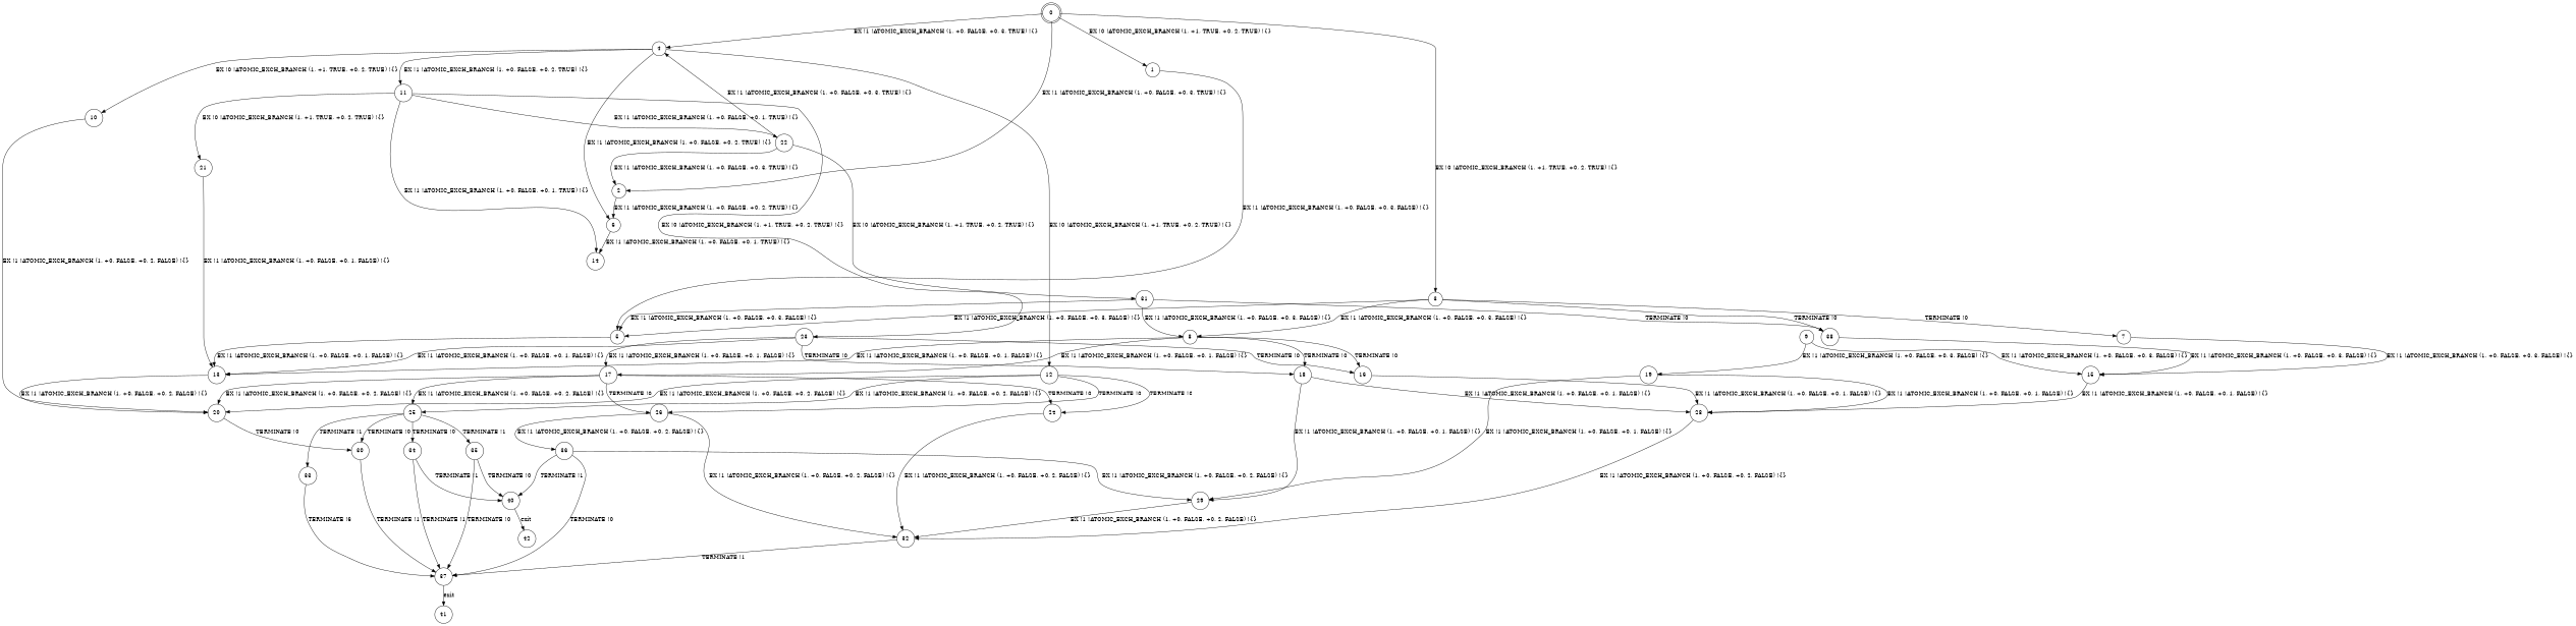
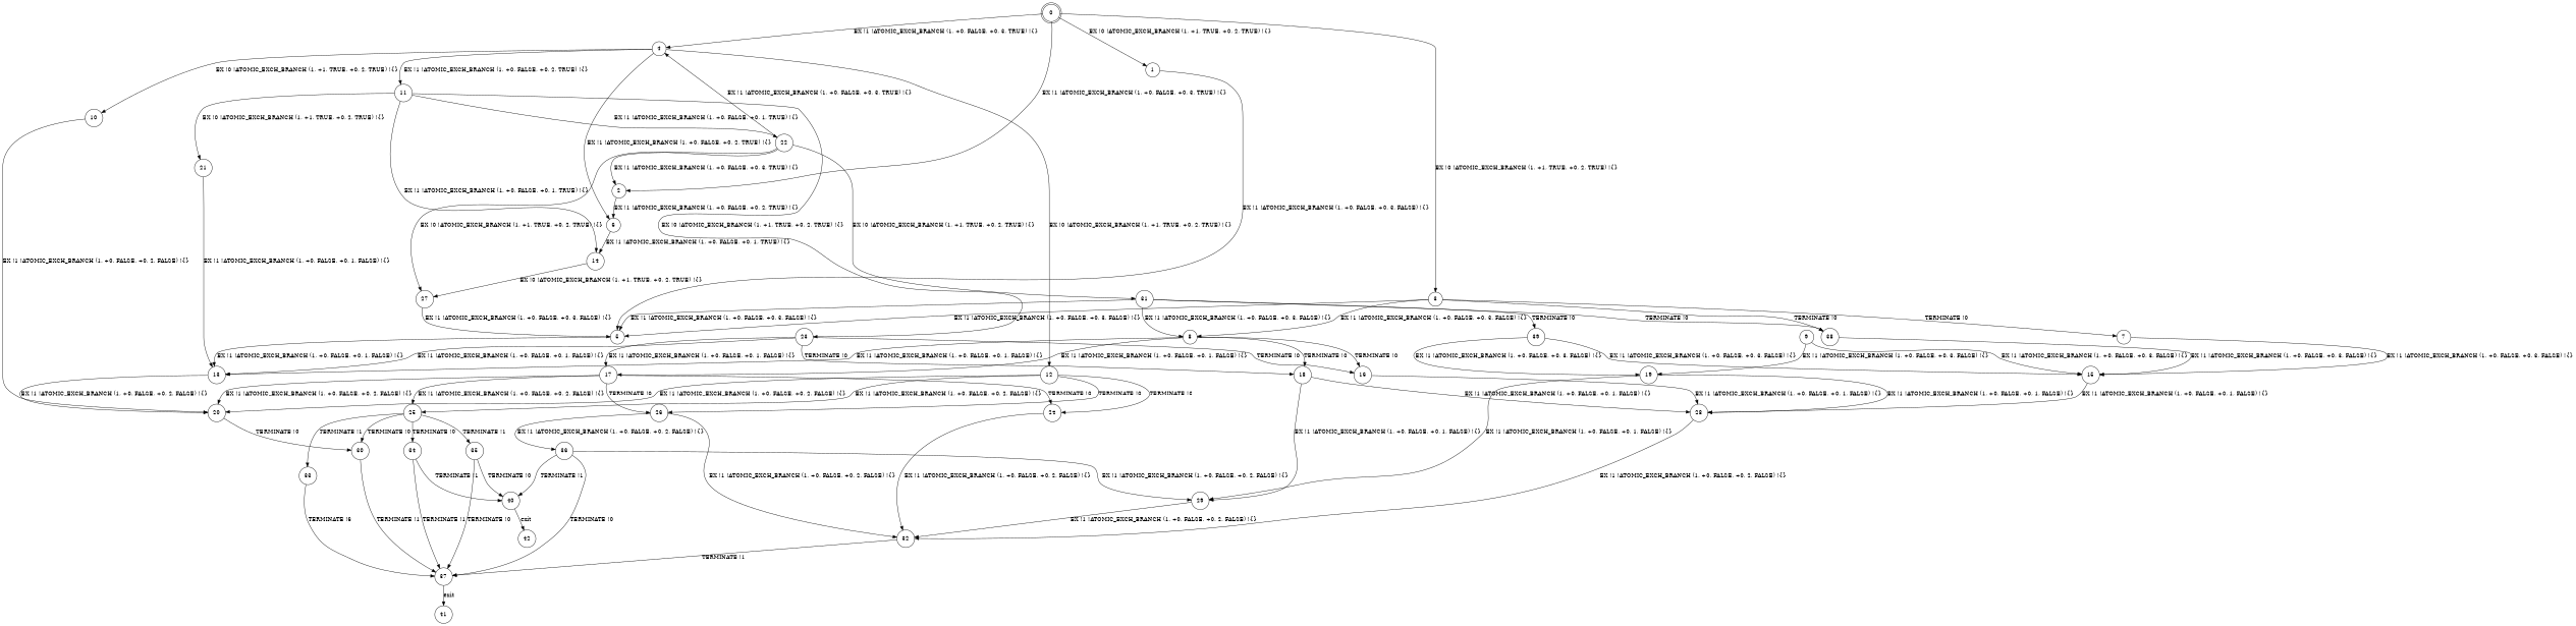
  digraph {
    node [shape=circle]
    0 [peripheries=2]
    1
    2
    3
    4
    5
    6
    7
    8
    38
    10
    11
    12
    13
    14
    15
    16
    17
    18
    9
    19
    20
    21
    22
    23
    24
    25
    26
+   27
    28
    29
    30
    31
    32
    33
    34
    35
    36
    37
+   39
    40
    41
    42
    0 -> 1 [label="EX !0 !ATOMIC_EXCH_BRANCH (1, +1, TRUE, +0, 2, TRUE) !{}"]
    0 -> 2 [label="EX !1 !ATOMIC_EXCH_BRANCH (1, +0, FALSE, +0, 3, TRUE) !{}"]
    0 -> 3 [label="EX !0 !ATOMIC_EXCH_BRANCH (1, +1, TRUE, +0, 2, TRUE) !{}"]
    0 -> 4 [label="EX !1 !ATOMIC_EXCH_BRANCH (1, +0, FALSE, +0, 3, TRUE) !{}"]
    1 -> 5 [label="EX !1 !ATOMIC_EXCH_BRANCH (1, +0, FALSE, +0, 3, FALSE) !{}"]
    2 -> 6 [label="EX !1 !ATOMIC_EXCH_BRANCH (1, +0, FALSE, +0, 2, TRUE) !{}"]
    3 -> 5 [label="EX !1 !ATOMIC_EXCH_BRANCH (1, +0, FALSE, +0, 3, FALSE) !{}"]
    3 -> 7 [label="TERMINATE !0"]
    3 -> 8 [label="EX !1 !ATOMIC_EXCH_BRANCH (1, +0, FALSE, +0, 3, FALSE) !{}"]
    3 -> 38 [label="TERMINATE !0"]
    4 -> 6 [label="EX !1 !ATOMIC_EXCH_BRANCH (1, +0, FALSE, +0, 2, TRUE) !{}"]
    4 -> 10 [label="EX !0 !ATOMIC_EXCH_BRANCH (1, +1, TRUE, +0, 2, TRUE) !{}"]
    4 -> 11 [label="EX !1 !ATOMIC_EXCH_BRANCH (1, +0, FALSE, +0, 2, TRUE) !{}"]
    4 -> 12 [label="EX !0 !ATOMIC_EXCH_BRANCH (1, +1, TRUE, +0, 2, TRUE) !{}"]
    5 -> 13 [label="EX !1 !ATOMIC_EXCH_BRANCH (1, +0, FALSE, +0, 1, FALSE) !{}"]
    6 -> 14 [label="EX !1 !ATOMIC_EXCH_BRANCH (1, +0, FALSE, +0, 1, TRUE) !{}"]
    7 -> 15 [label="EX !1 !ATOMIC_EXCH_BRANCH (1, +0, FALSE, +0, 3, FALSE) !{}"]
    8 -> 13 [label="EX !1 !ATOMIC_EXCH_BRANCH (1, +0, FALSE, +0, 1, FALSE) !{}"]
    8 -> 16 [label="TERMINATE !0"]
    8 -> 17 [label="EX !1 !ATOMIC_EXCH_BRANCH (1, +0, FALSE, +0, 1, FALSE) !{}"]
    8 -> 18 [label="TERMINATE !0"]
    38 -> 15 [label="EX !1 !ATOMIC_EXCH_BRANCH (1, +0, FALSE, +0, 3, FALSE) !{}"]
    10 -> 20 [label="EX !1 !ATOMIC_EXCH_BRANCH (1, +0, FALSE, +0, 2, FALSE) !{}"]
    11 -> 14 [label="EX !1 !ATOMIC_EXCH_BRANCH (1, +0, FALSE, +0, 1, TRUE) !{}"]
    11 -> 21 [label="EX !0 !ATOMIC_EXCH_BRANCH (1, +1, TRUE, +0, 2, TRUE) !{}"]
    11 -> 22 [label="EX !1 !ATOMIC_EXCH_BRANCH (1, +0, FALSE, +0, 1, TRUE) !{}"]
    11 -> 23 [label="EX !0 !ATOMIC_EXCH_BRANCH (1, +1, TRUE, +0, 2, TRUE) !{}"]
    12 -> 20 [label="EX !1 !ATOMIC_EXCH_BRANCH (1, +0, FALSE, +0, 2, FALSE) !{}"]
    12 -> 24 [label="TERMINATE !0"]
    12 -> 25 [label="EX !1 !ATOMIC_EXCH_BRANCH (1, +0, FALSE, +0, 2, FALSE) !{}"]
    12 -> 26 [label="TERMINATE !0"]
    13 -> 20 [label="EX !1 !ATOMIC_EXCH_BRANCH (1, +0, FALSE, +0, 2, FALSE) !{}"]
+   14 -> 27 [label="EX !0 !ATOMIC_EXCH_BRANCH (1, +1, TRUE, +0, 2, TRUE) !{}"]
    15 -> 28 [label="EX !1 !ATOMIC_EXCH_BRANCH (1, +0, FALSE, +0, 1, FALSE) !{}"]
    16 -> 28 [label="EX !1 !ATOMIC_EXCH_BRANCH (1, +0, FALSE, +0, 1, FALSE) !{}"]
    17 -> 20 [label="EX !1 !ATOMIC_EXCH_BRANCH (1, +0, FALSE, +0, 2, FALSE) !{}"]
    17 -> 24 [label="TERMINATE !0"]
    17 -> 25 [label="EX !1 !ATOMIC_EXCH_BRANCH (1, +0, FALSE, +0, 2, FALSE) !{}"]
    17 -> 26 [label="TERMINATE !0"]
    18 -> 28 [label="EX !1 !ATOMIC_EXCH_BRANCH (1, +0, FALSE, +0, 1, FALSE) !{}"]
    18 -> 29 [label="EX !1 !ATOMIC_EXCH_BRANCH (1, +0, FALSE, +0, 1, FALSE) !{}"]
    9 -> 15 [label="EX !1 !ATOMIC_EXCH_BRANCH (1, +0, FALSE, +0, 3, FALSE) !{}"]
    9 -> 19 [label="EX !1 !ATOMIC_EXCH_BRANCH (1, +0, FALSE, +0, 3, FALSE) !{}"]
    19 -> 28 [label="EX !1 !ATOMIC_EXCH_BRANCH (1, +0, FALSE, +0, 1, FALSE) !{}"]
    19 -> 29 [label="EX !1 !ATOMIC_EXCH_BRANCH (1, +0, FALSE, +0, 1, FALSE) !{}"]
    20 -> 30 [label="TERMINATE !0"]
    21 -> 13 [label="EX !1 !ATOMIC_EXCH_BRANCH (1, +0, FALSE, +0, 1, FALSE) !{}"]
    22 -> 2 [label="EX !1 !ATOMIC_EXCH_BRANCH (1, +0, FALSE, +0, 3, TRUE) !{}"]
    22 -> 4 [label="EX !1 !ATOMIC_EXCH_BRANCH (1, +0, FALSE, +0, 3, TRUE) !{}"]
+   22 -> 27 [label="EX !0 !ATOMIC_EXCH_BRANCH (1, +1, TRUE, +0, 2, TRUE) !{}"]
    22 -> 31 [label="EX !0 !ATOMIC_EXCH_BRANCH (1, +1, TRUE, +0, 2, TRUE) !{}"]
    23 -> 13 [label="EX !1 !ATOMIC_EXCH_BRANCH (1, +0, FALSE, +0, 1, FALSE) !{}"]
    23 -> 16 [label="TERMINATE !0"]
    23 -> 17 [label="EX !1 !ATOMIC_EXCH_BRANCH (1, +0, FALSE, +0, 1, FALSE) !{}"]
    23 -> 18 [label="TERMINATE !0"]
    24 -> 32 [label="EX !1 !ATOMIC_EXCH_BRANCH (1, +0, FALSE, +0, 2, FALSE) !{}"]
    25 -> 30 [label="TERMINATE !0"]
    25 -> 33 [label="TERMINATE !1"]
    25 -> 34 [label="TERMINATE !0"]
    25 -> 35 [label="TERMINATE !1"]
    26 -> 32 [label="EX !1 !ATOMIC_EXCH_BRANCH (1, +0, FALSE, +0, 2, FALSE) !{}"]
    26 -> 36 [label="EX !1 !ATOMIC_EXCH_BRANCH (1, +0, FALSE, +0, 2, FALSE) !{}"]
+   27 -> 5 [label="EX !1 !ATOMIC_EXCH_BRANCH (1, +0, FALSE, +0, 3, FALSE) !{}"]
    28 -> 32 [label="EX !1 !ATOMIC_EXCH_BRANCH (1, +0, FALSE, +0, 2, FALSE) !{}"]
    29 -> 32 [label="EX !1 !ATOMIC_EXCH_BRANCH (1, +0, FALSE, +0, 2, FALSE) !{}"]
    30 -> 37 [label="TERMINATE !1"]
    31 -> 5 [label="EX !1 !ATOMIC_EXCH_BRANCH (1, +0, FALSE, +0, 3, FALSE) !{}"]
    31 -> 8 [label="EX !1 !ATOMIC_EXCH_BRANCH (1, +0, FALSE, +0, 3, FALSE) !{}"]
    31 -> 38 [label="TERMINATE !0"]
+   31 -> 39 [label="TERMINATE !0"]
    32 -> 37 [label="TERMINATE !1"]
    33 -> 37 [label="TERMINATE !6"]
    34 -> 37 [label="TERMINATE !1"]
    34 -> 40 [label="TERMINATE !1"]
    35 -> 37 [label="TERMINATE !0"]
    35 -> 40 [label="TERMINATE !0"]
    36 -> 29 [label="EX !1 !ATOMIC_EXCH_BRANCH (1, +0, FALSE, +0, 2, FALSE) !{}"]
    36 -> 37 [label="TERMINATE !0"]
    36 -> 40 [label="TERMINATE !1"]
    37 -> 41 [label=exit]
+   39 -> 15 [label="EX !1 !ATOMIC_EXCH_BRANCH (1, +0, FALSE, +0, 3, FALSE) !{}"]
+   39 -> 19 [label="EX !1 !ATOMIC_EXCH_BRANCH (1, +0, FALSE, +0, 3, FALSE) !{}"]
    40 -> 42 [label=exit]
  }
